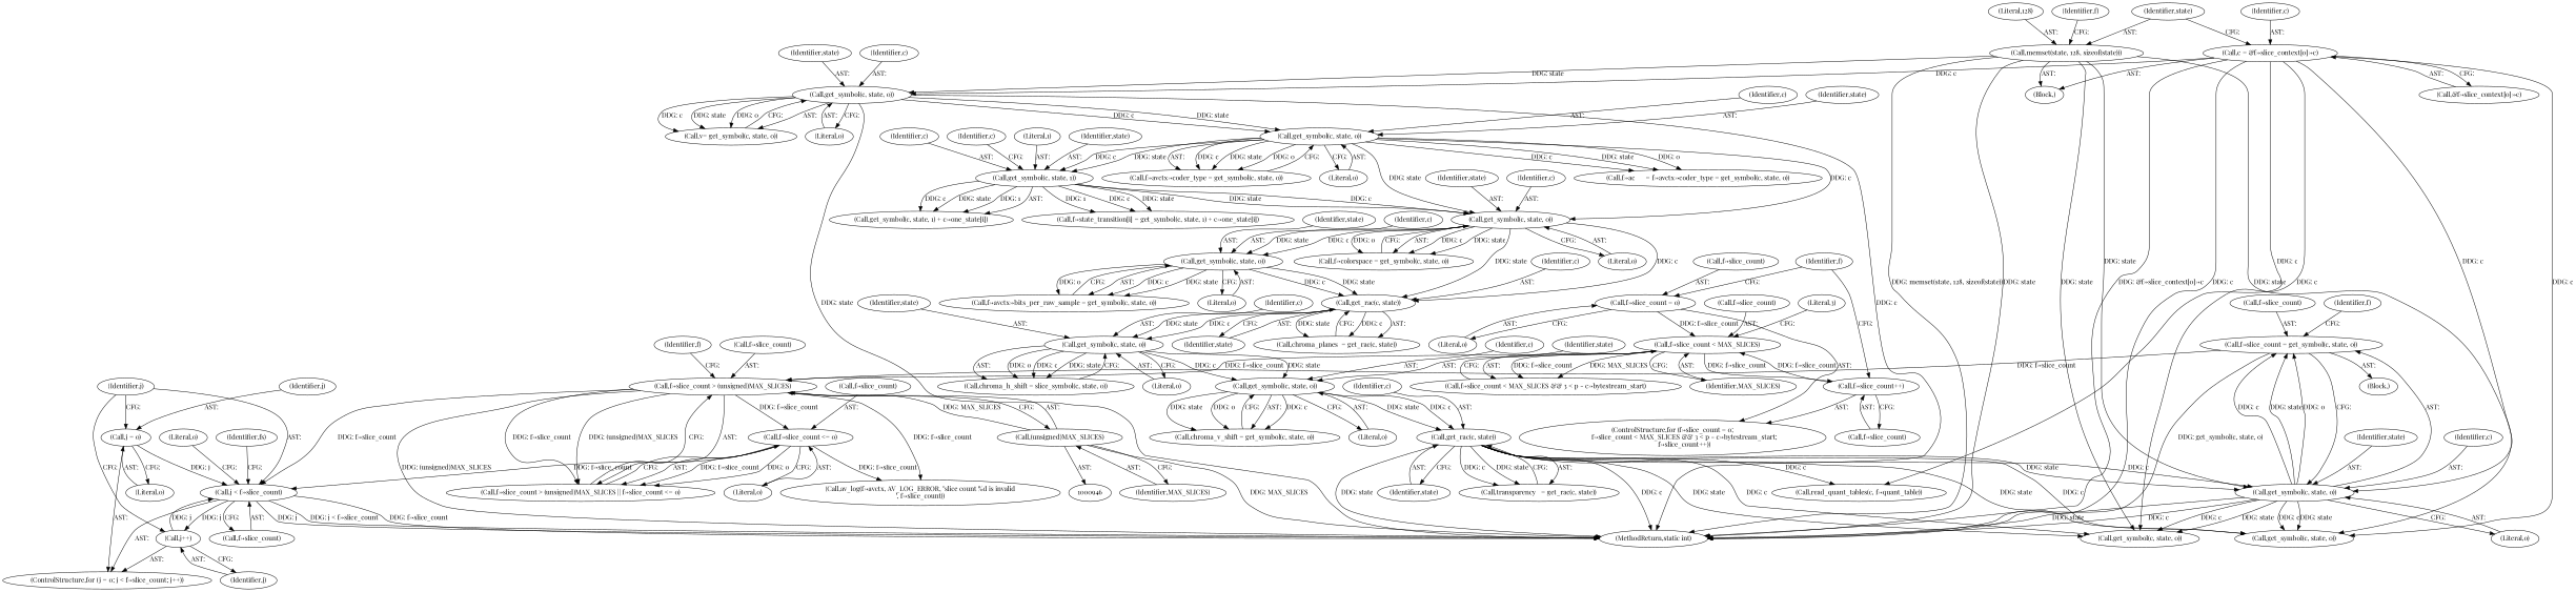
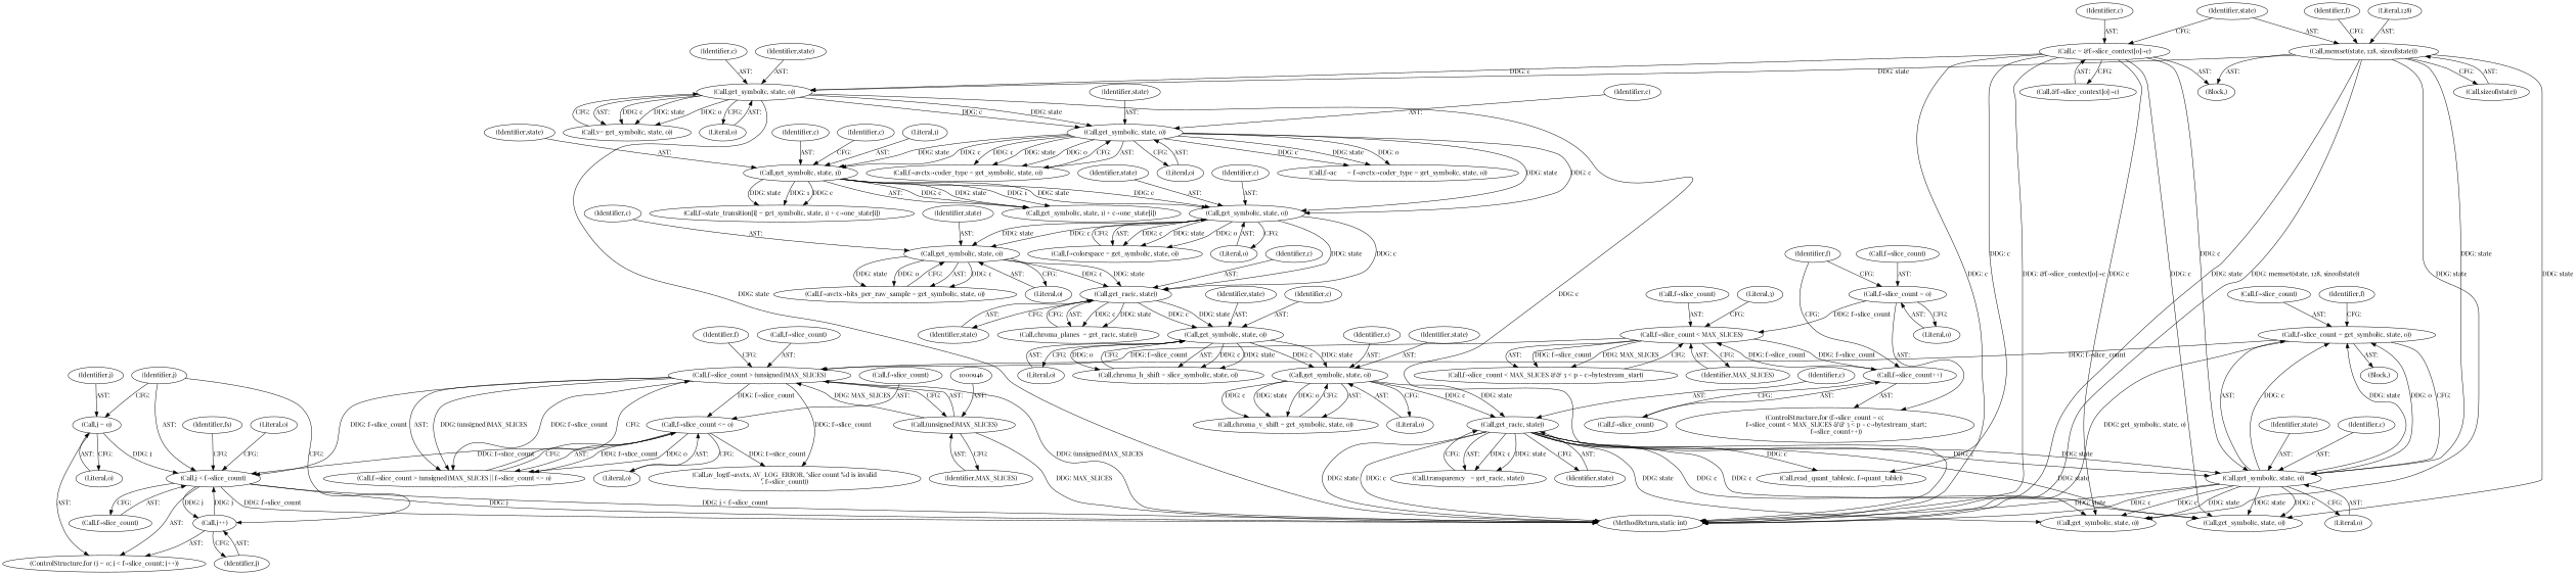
  digraph {
    fontname="Playfair Display"
    node [fontname="Playfair Display"]
    edge [fontname="Playfair Display"]
    n1 [label="(Call,j < f->slice_count)"]
    n2 [label="(Call,j++)"]
    n3 [label="(Call,f->slice_count)"]
    n4 [label="(MethodReturn,static int)"]
    n5 [label="(ControlStructure,for (j = 0; j < f->slice_count; j++))"]
    n6 [label="(Identifier,j)"]
    n7 [label="(Call,j = 0)"]
    n8 [label="(Literal,0)"]
    n9 [label="(Call,f->slice_count > (unsigned)MAX_SLICES)"]
    n10 [label="(Call,(unsigned)MAX_SLICES)"]
    n11 [label="(Call,f->slice_count <= 0)"]
    n12 [label="(Call,av_log(f->avctx, AV_LOG_ERROR, \"slice count %d is invalid\n\", f->slice_count))"]
    n13 [label="(Call,f->slice_count > (unsigned)MAX_SLICES || f->slice_count <= 0)"]
    n14 [label="(Identifier,MAX_SLICES)"]
    n15 [label="(Literal,0)"]
    n16 [label="(Call,f->slice_count = get_symbol(c, state, 0))"]
    n17 [label="(Call,get_symbol(c, state, 0))"]
    n18 [label="(Block,)"]
    n19 [label="(Call,get_symbol(c, state, 0))"]
    n20 [label="(Literal,0)"]
    n21 [label="(Call,get_symbol(c, state, 0))"]
    n22 [label="(Call,get_rac(c, state))"]
    n23 [label="(Call,transparency   = get_rac(c, state))"]
    n24 [label="(Identifier,state)"]
    n25 [label="(Call,read_quant_tables(c, f->quant_table))"]
    n26 [label="(Call,get_symbol(c, state, 0))"]
    n27 [label="(Call,chroma_v_shift = get_symbol(c, state, 0))"]
    n28 [label="(Literal,0)"]
    n29 [label="(Call,get_symbol(c, state, 0))"]
    n30 [label="(Literal,0)"]
    n31 [label="(Call,chroma_h_shift = slice_symbol(c, state, 0))"]
    n32 [label="(Call,get_rac(c, state))"]
    n33 [label="(Call,chroma_planes  = get_rac(c, state))"]
    n34 [label="(Identifier,state)"]
    n35 [label="(Call,get_symbol(c, state, 0))"]
    n36 [label="(Call,get_symbol(c, state, 0))"]
    n37 [label="(Call,f->colorspace = get_symbol(c, state, 0))"]
    n38 [label="(Literal,0)"]
    n39 [label="(Call,f->avctx->bits_per_raw_sample = get_symbol(c, state, 0))"]
    n40 [label="(Literal,0)"]
    n41 [label="(Call,get_symbol(c, state, 1))"]
    n42 [label="(Call,get_symbol(c, state, 1) + c->one_state[i])"]
    n43 [label="(Call,f->state_transition[i] = get_symbol(c, state, 1) + c->one_state[i])"]
    n44 [label="(Literal,1)"]
    n45 [label="(Call,get_symbol(c, state, 0))"]
    n46 [label="(Call,f->ac      = f->avctx->coder_type = get_symbol(c, state, 0))"]
    n47 [label="(Call,f->avctx->coder_type = get_symbol(c, state, 0))"]
    n48 [label="(Literal,0)"]
    n49 [label="(Call,get_symbol(c, state, 0))"]
    n50 [label="(Call,v= get_symbol(c, state, 0))"]
    n51 [label="(Literal,0)"]
    n52 [label="(Call,c = &f->slice_context[0]->c)"]
    n53 [label="(Call,&f->slice_context[0]->c)"]
    n54 [label="(Block,)"]
    n55 [label="(Call,memset(state, 128, sizeof(state)))"]
+   n56 [label="(Call,sizeof(state))"]
    n57 [label="(Call,f->slice_count < MAX_SLICES)"]
    n58 [label="(Call,f->slice_count++)"]
    n59 [label="(Call,f->slice_count < MAX_SLICES && 3 < p - c->bytestream_start)"]
    n60 [label="(Identifier,MAX_SLICES)"]
    n61 [label="(Call,f->slice_count)"]
    n62 [label="(ControlStructure,for (f->slice_count = 0;\n             f->slice_count < MAX_SLICES && 3 < p - c->bytestream_start;\n             f->slice_count++))"]
    n63 [label="(Call,f->slice_count = 0)"]
    n64 [label="(Literal,0)"]
    n65 [label="(Identifier,state)"]
    n66 [label="(Identifier,state)"]
    n67 [label="(Identifier,state)"]
    n68 [label="(Identifier,state)"]
    n69 [label="(Identifier,j)"]
    n70 [label="(Call,f->slice_count)"]
    n71 [label="(Identifier,c)"]
    n72 [label="(Identifier,j)"]
    n73 [label="(Identifier,state)"]
    n74 [label="(Identifier,state)"]
    n75 [label="(Identifier,f)"]
    n76 [label="(Identifier,c)"]
    n77 [label="(Identifier,f)"]
    n78 [label="(Identifier,f)"]
    n79 [label="(Literal,3)"]
    n80 [label="(Identifier,f)"]
    n81 [label="(Identifier,state)"]
    n82 [label="(Identifier,state)"]
    n83 [label="(Identifier,c)"]
    n84 [label="(Identifier,c)"]
    n85 [label="(Call,f->slice_count)"]
    n86 [label="(Identifier,c)"]
    n87 [label="(Identifier,c)"]
    n88 [label="(Literal,0)"]
    n89 [label="(Identifier,fs)"]
    n90 [label="(Call,f->slice_count)"]
    n91 [label="(Call,f->slice_count)"]
    n92 [label="(Call,f->slice_count)"]
    n93 [label="(Identifier,state)"]
    n94 [label="(Identifier,c)"]
    n95 [label="(Identifier,c)"]
    n96 [label="(Identifier,c)"]
    n97 [label="(Literal,128)"]
    n98 [label="(Identifier,c)"]
    n99 [label="(Identifier,c)"]
    n100 [label="(Identifier,c)"]
    1000946
    n1 -> n2 [label="DDG: j"]
    n1 -> n3 [label="CFG: "]
    n1 -> n4 [label="DDG: j < f->slice_count"]
    n1 -> n4 [label="DDG: f->slice_count"]
    n1 -> n4 [label="DDG: j"]
    n1 -> n5 [label="AST: "]
    n2 -> n1 [label="DDG: j"]
    n2 -> n5 [label="AST: "]
    n2 -> n6 [label="CFG: "]
    n3 -> n1 [label="AST: "]
    n6 -> n2 [label="AST: "]
    n7 -> n1 [label="DDG: j"]
    n7 -> n5 [label="AST: "]
    n7 -> n8 [label="CFG: "]
    n8 -> n7 [label="AST: "]
    n9 -> n1 [label="DDG: f->slice_count"]
    n9 -> n4 [label="DDG: (unsigned)MAX_SLICES"]
    n9 -> n10 [label="CFG: "]
    n9 -> n11 [label="DDG: f->slice_count"]
    n9 -> n12 [label="DDG: f->slice_count"]
    n9 -> n13 [label="AST: "]
    n9 -> n13 [label="DDG: f->slice_count"]
    n9 -> n13 [label="DDG: (unsigned)MAX_SLICES"]
    n10 -> n4 [label="DDG: MAX_SLICES"]
    n10 -> n9 [label="AST: "]
    n10 -> n9 [label="DDG: MAX_SLICES"]
    n10 -> n14 [label="CFG: "]
    n11 -> n1 [label="DDG: f->slice_count"]
    n11 -> n12 [label="DDG: f->slice_count"]
    n11 -> n13 [label="AST: "]
    n11 -> n13 [label="DDG: f->slice_count"]
    n11 -> n13 [label="DDG: 0"]
    n11 -> n15 [label="CFG: "]
    n13 -> n9 [label="CFG: "]
    n13 -> n11 [label="CFG: "]
    n14 -> n10 [label="AST: "]
    n15 -> n11 [label="AST: "]
    n16 -> n4 [label="DDG: get_symbol(c, state, 0)"]
    n16 -> n9 [label="DDG: f->slice_count"]
    n16 -> n17 [label="CFG: "]
    n16 -> n18 [label="AST: "]
    n17 -> n4 [label="DDG: state"]
    n17 -> n4 [label="DDG: c"]
    n17 -> n16 [label="AST: "]
    n17 -> n16 [label="DDG: c"]
    n17 -> n16 [label="DDG: state"]
    n17 -> n16 [label="DDG: 0"]
    n17 -> n19 [label="DDG: c"]
    n17 -> n19 [label="DDG: state"]
    n17 -> n20 [label="CFG: "]
    n17 -> n21 [label="DDG: c"]
    n17 -> n21 [label="DDG: state"]
    n20 -> n17 [label="AST: "]
    n22 -> n4 [label="DDG: c"]
    n22 -> n4 [label="DDG: state"]
    n22 -> n17 [label="DDG: c"]
    n22 -> n17 [label="DDG: state"]
    n22 -> n19 [label="DDG: c"]
    n22 -> n19 [label="DDG: state"]
    n22 -> n21 [label="DDG: c"]
    n22 -> n21 [label="DDG: state"]
    n22 -> n23 [label="AST: "]
    n22 -> n23 [label="DDG: c"]
    n22 -> n23 [label="DDG: state"]
    n22 -> n24 [label="CFG: "]
    n22 -> n25 [label="DDG: c"]
    n23 -> n22 [label="CFG: "]
    n24 -> n22 [label="AST: "]
    n26 -> n22 [label="DDG: c"]
    n26 -> n22 [label="DDG: state"]
    n26 -> n27 [label="AST: "]
    n26 -> n27 [label="DDG: c"]
    n26 -> n27 [label="DDG: state"]
    n26 -> n27 [label="DDG: 0"]
    n26 -> n28 [label="CFG: "]
    n27 -> n26 [label="CFG: "]
    n28 -> n26 [label="AST: "]
    n29 -> n26 [label="DDG: c"]
    n29 -> n26 [label="DDG: state"]
    n29 -> n30 [label="CFG: "]
    n29 -> n31 [label="AST: "]
    n29 -> n31 [label="DDG: c"]
    n29 -> n31 [label="DDG: state"]
    n29 -> n31 [label="DDG: 0"]
    n30 -> n29 [label="AST: "]
    n31 -> n29 [label="CFG: "]
    n32 -> n29 [label="DDG: c"]
    n32 -> n29 [label="DDG: state"]
    n32 -> n33 [label="AST: "]
    n32 -> n33 [label="DDG: c"]
    n32 -> n33 [label="DDG: state"]
    n32 -> n34 [label="CFG: "]
    n33 -> n32 [label="CFG: "]
    n34 -> n32 [label="AST: "]
    n35 -> n32 [label="DDG: c"]
    n35 -> n32 [label="DDG: state"]
    n35 -> n36 [label="DDG: c"]
    n35 -> n36 [label="DDG: state"]
    n35 -> n37 [label="AST: "]
    n35 -> n37 [label="DDG: c"]
    n35 -> n37 [label="DDG: state"]
    n35 -> n37 [label="DDG: 0"]
    n35 -> n38 [label="CFG: "]
    n36 -> n32 [label="DDG: c"]
    n36 -> n32 [label="DDG: state"]
    n36 -> n39 [label="AST: "]
    n36 -> n39 [label="DDG: c"]
    n36 -> n39 [label="DDG: state"]
    n36 -> n39 [label="DDG: 0"]
    n36 -> n40 [label="CFG: "]
    n37 -> n35 [label="CFG: "]
    n38 -> n35 [label="AST: "]
    n39 -> n36 [label="CFG: "]
    n40 -> n36 [label="AST: "]
    n41 -> n35 [label="DDG: c"]
    n41 -> n35 [label="DDG: state"]
    n41 -> n42 [label="AST: "]
    n41 -> n42 [label="DDG: c"]
    n41 -> n42 [label="DDG: state"]
    n41 -> n42 [label="DDG: 1"]
    n41 -> n43 [label="DDG: c"]
    n41 -> n43 [label="DDG: state"]
    n41 -> n43 [label="DDG: 1"]
    n44 -> n41 [label="AST: "]
    n45 -> n35 [label="DDG: c"]
    n45 -> n35 [label="DDG: state"]
    n45 -> n41 [label="DDG: c"]
    n45 -> n41 [label="DDG: state"]
    n45 -> n46 [label="DDG: c"]
    n45 -> n46 [label="DDG: state"]
    n45 -> n46 [label="DDG: 0"]
    n45 -> n47 [label="AST: "]
    n45 -> n47 [label="DDG: c"]
    n45 -> n47 [label="DDG: state"]
    n45 -> n47 [label="DDG: 0"]
    n45 -> n48 [label="CFG: "]
    n47 -> n45 [label="CFG: "]
    n48 -> n45 [label="AST: "]
    n49 -> n4 [label="DDG: state"]
    n49 -> n4 [label="DDG: c"]
    n49 -> n45 [label="DDG: c"]
    n49 -> n45 [label="DDG: state"]
    n49 -> n50 [label="AST: "]
    n49 -> n50 [label="DDG: c"]
    n49 -> n50 [label="DDG: state"]
    n49 -> n50 [label="DDG: 0"]
    n49 -> n51 [label="CFG: "]
    n50 -> n49 [label="CFG: "]
    n51 -> n49 [label="AST: "]
    n52 -> n4 [label="DDG: c"]
    n52 -> n4 [label="DDG: &f->slice_context[0]->c"]
    n52 -> n17 [label="DDG: c"]
    n52 -> n19 [label="DDG: c"]
    n52 -> n21 [label="DDG: c"]
    n52 -> n25 [label="DDG: c"]
    n52 -> n49 [label="DDG: c"]
    n52 -> n53 [label="CFG: "]
    n52 -> n54 [label="AST: "]
    n53 -> n52 [label="AST: "]
    n55 -> n4 [label="DDG: memset(state, 128, sizeof(state))"]
    n55 -> n4 [label="DDG: state"]
    n55 -> n17 [label="DDG: state"]
    n55 -> n19 [label="DDG: state"]
    n55 -> n21 [label="DDG: state"]
    n55 -> n49 [label="DDG: state"]
    n55 -> n54 [label="AST: "]
+   n55 -> n56 [label="CFG: "]
+   n56 -> n55 [label="AST: "]
    n57 -> n9 [label="DDG: f->slice_count"]
    n57 -> n58 [label="DDG: f->slice_count"]
    n57 -> n59 [label="AST: "]
    n57 -> n59 [label="DDG: f->slice_count"]
    n57 -> n59 [label="DDG: MAX_SLICES"]
    n57 -> n60 [label="CFG: "]
    n58 -> n57 [label="DDG: f->slice_count"]
    n58 -> n61 [label="CFG: "]
    n58 -> n62 [label="AST: "]
    n59 -> n57 [label="CFG: "]
    n60 -> n57 [label="AST: "]
    n61 -> n58 [label="AST: "]
    n63 -> n57 [label="DDG: f->slice_count"]
    n63 -> n62 [label="AST: "]
    n63 -> n64 [label="CFG: "]
    n64 -> n63 [label="AST: "]
    n65 -> n41 [label="AST: "]
    n66 -> n52 [label="CFG: "]
    n66 -> n55 [label="AST: "]
    n67 -> n45 [label="AST: "]
    n68 -> n17 [label="AST: "]
    n69 -> n7 [label="AST: "]
    n70 -> n57 [label="AST: "]
    n71 -> n41 [label="AST: "]
    n72 -> n1 [label="AST: "]
    n72 -> n2 [label="CFG: "]
    n72 -> n7 [label="CFG: "]
    n73 -> n26 [label="AST: "]
    n74 -> n36 [label="AST: "]
    n75 -> n58 [label="CFG: "]
    n75 -> n63 [label="CFG: "]
    n76 -> n17 [label="AST: "]
    n77 -> n55 [label="CFG: "]
    n78 -> n9 [label="CFG: "]
    n79 -> n57 [label="CFG: "]
    n80 -> n16 [label="CFG: "]
    n81 -> n35 [label="AST: "]
    n82 -> n49 [label="AST: "]
    n83 -> n36 [label="AST: "]
    n84 -> n35 [label="AST: "]
    n85 -> n16 [label="AST: "]
    n86 -> n49 [label="AST: "]
    n87 -> n52 [label="AST: "]
    n88 -> n1 [label="CFG: "]
    n89 -> n1 [label="CFG: "]
    n90 -> n9 [label="AST: "]
    n91 -> n63 [label="AST: "]
    n92 -> n11 [label="AST: "]
    n93 -> n29 [label="AST: "]
    n94 -> n45 [label="AST: "]
    n95 -> n32 [label="AST: "]
    n96 -> n22 [label="AST: "]
    n97 -> n55 [label="AST: "]
    n98 -> n26 [label="AST: "]
    n99 -> n29 [label="AST: "]
    n100 -> n41 [label="CFG: "]
-   n10 -> 1000946 [label="AST: "]
+   1000946 -> n10 [label="AST: "]
  }
